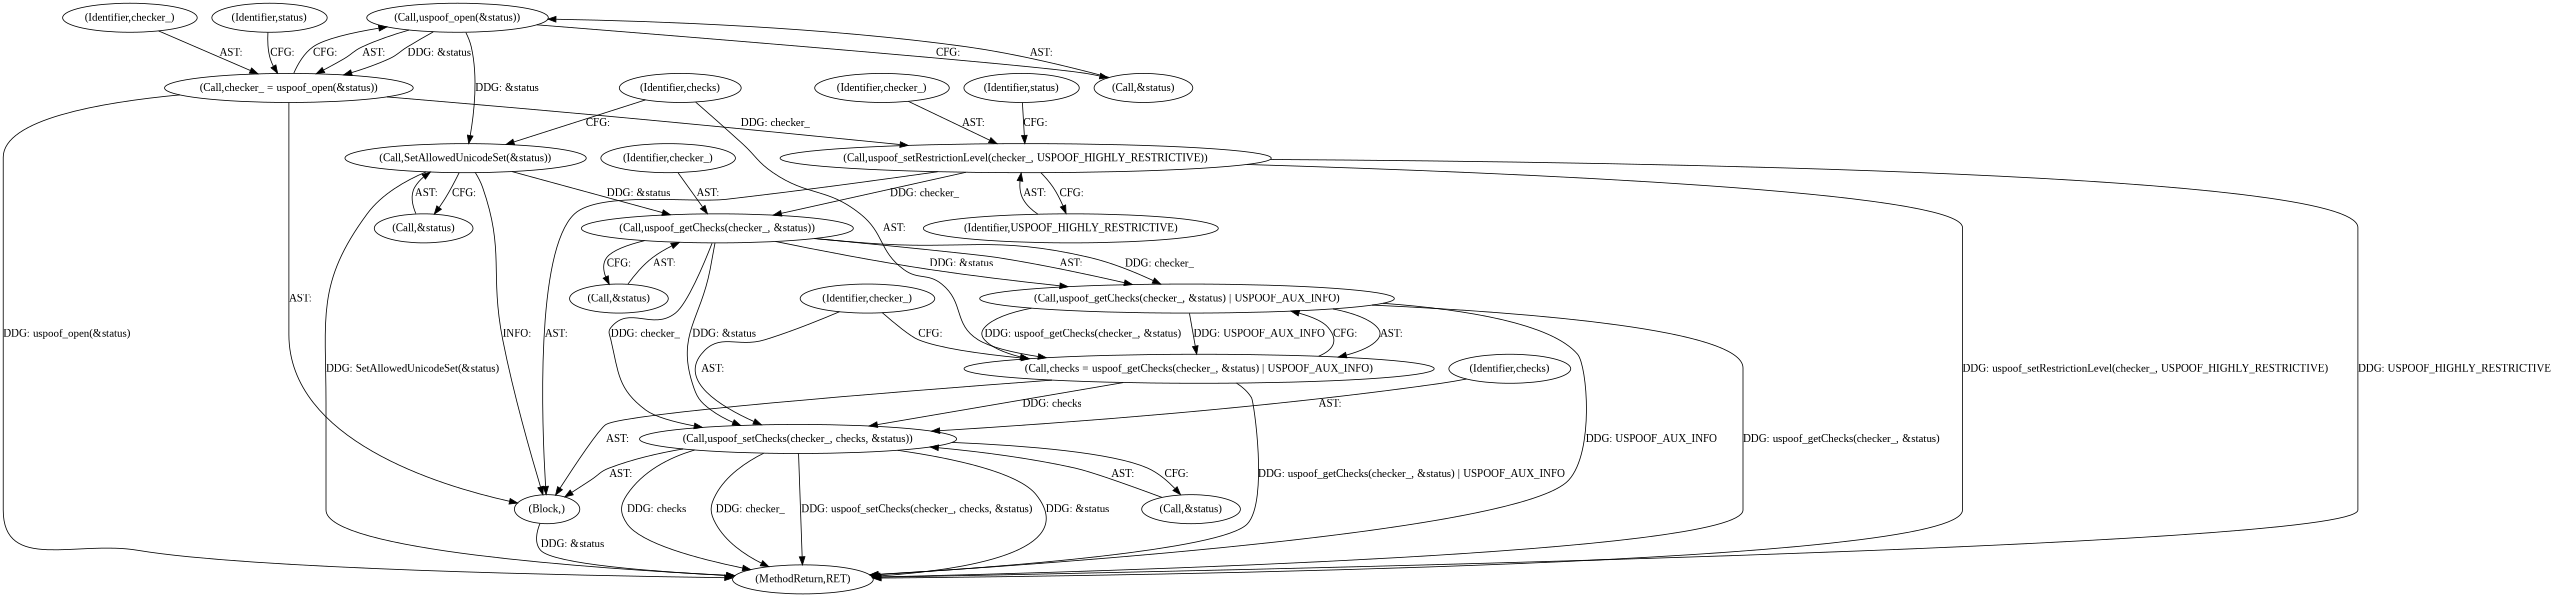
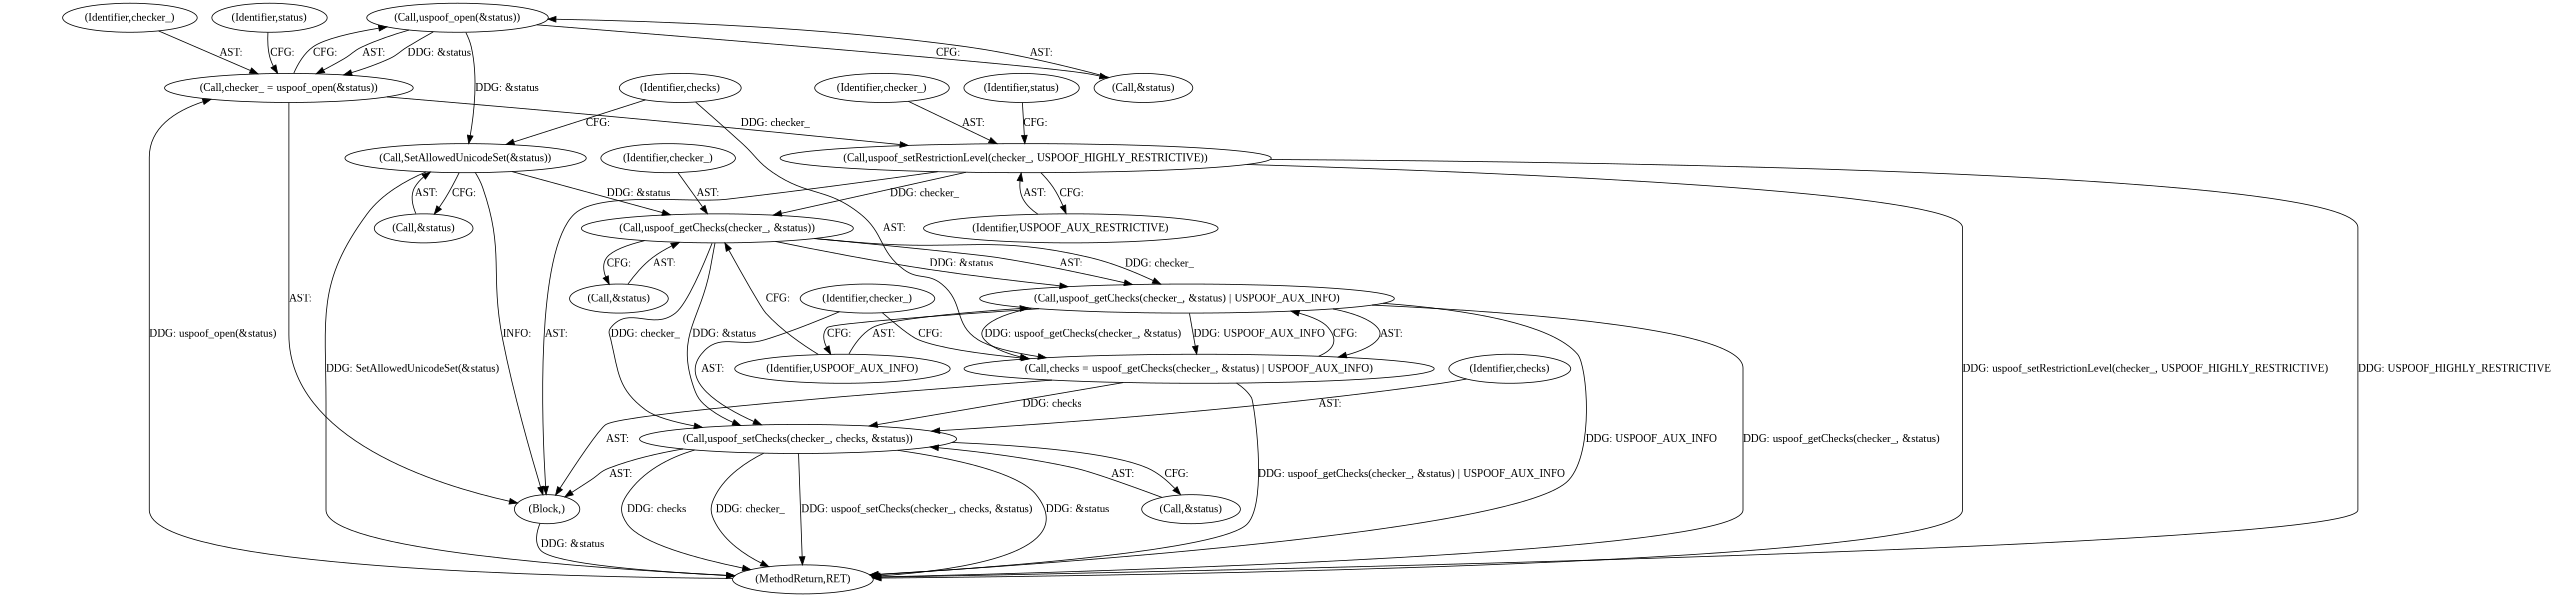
  digraph {
    fontname="Liberation Serif"
    node [fontname="Liberation Serif"]
    edge [fontname="Liberation Serif"]
    n1 [label="(Call,uspoof_open(&status))"]
    n2 [label="(Call,checker_ = uspoof_open(&status))"]
    n3 [label="(Call,SetAllowedUnicodeSet(&status))"]
    n4 [label="(Call,&status)"]
    n5 [label="(MethodReturn,RET)"]
    n6 [label="(Call,uspoof_setRestrictionLevel(checker_, USPOOF_HIGHLY_RESTRICTIVE))"]
    n7 [label="(Block,)"]
    n8 [label="(Call,uspoof_getChecks(checker_, &status))"]
    n9 [label="(Call,&status)"]
-   n10 [label="(Identifier,USPOOF_HIGHLY_RESTRICTIVE)"]
+   n10 [label="(Identifier,USPOOF_AUX_RESTRICTIVE)"]
    n11 [label="(Call,uspoof_getChecks(checker_, &status) | USPOOF_AUX_INFO)"]
    n12 [label="(Call,uspoof_setChecks(checker_, checks, &status))"]
    n13 [label="(Call,&status)"]
    n14 [label="(Call,checks = uspoof_getChecks(checker_, &status) | USPOOF_AUX_INFO)"]
+   n15 [label="(Identifier,USPOOF_AUX_INFO)"]
    n16 [label="(Call,&status)"]
    n17 [label="(Identifier,checker_)"]
    n18 [label="(Identifier,status)"]
    n19 [label="(Identifier,checker_)"]
    n20 [label="(Identifier,checker_)"]
    n21 [label="(Identifier,checks)"]
    n22 [label="(Identifier,status)"]
    n23 [label="(Identifier,checker_)"]
    n24 [label="(Identifier,checks)"]
    n1 -> n2 [label="AST: "]
    n1 -> n2 [label="DDG: &status"]
    n1 -> n3 [label="DDG: &status"]
    n1 -> n4 [label="CFG: "]
    n2 -> n1 [label="CFG: "]
-   n2 -> n5 [label="DDG: uspoof_open(&status)"]
+   n5 -> n2 [label="DDG: uspoof_open(&status)"]
    n2 -> n6 [label="DDG: checker_"]
    n2 -> n7 [label="AST: "]
    n3 -> n5 [label="DDG: SetAllowedUnicodeSet(&status)"]
    n3 -> n7 [label="INFO: "]
    n3 -> n8 [label="DDG: &status"]
    n3 -> n9 [label="CFG: "]
    n4 -> n1 [label="AST: "]
    n6 -> n5 [label="DDG: uspoof_setRestrictionLevel(checker_, USPOOF_HIGHLY_RESTRICTIVE)"]
    n6 -> n5 [label="DDG: USPOOF_HIGHLY_RESTRICTIVE"]
    n6 -> n7 [label="AST: "]
    n6 -> n8 [label="DDG: checker_"]
    n6 -> n10 [label="CFG: "]
    n7 -> n5 [label="DDG: &status"]
    n8 -> n11 [label="AST: "]
    n8 -> n11 [label="DDG: checker_"]
    n8 -> n11 [label="DDG: &status"]
    n8 -> n12 [label="DDG: checker_"]
    n8 -> n12 [label="DDG: &status"]
    n8 -> n13 [label="CFG: "]
    n9 -> n3 [label="AST: "]
    n10 -> n6 [label="AST: "]
    n11 -> n5 [label="DDG: USPOOF_AUX_INFO"]
    n11 -> n5 [label="DDG: uspoof_getChecks(checker_, &status)"]
    n11 -> n14 [label="AST: "]
    n11 -> n14 [label="DDG: uspoof_getChecks(checker_, &status)"]
    n11 -> n14 [label="DDG: USPOOF_AUX_INFO"]
+   n11 -> n15 [label="CFG: "]
    n12 -> n5 [label="DDG: checks"]
    n12 -> n5 [label="DDG: checker_"]
    n12 -> n5 [label="DDG: uspoof_setChecks(checker_, checks, &status)"]
    n12 -> n5 [label="DDG: &status"]
    n12 -> n7 [label="AST: "]
    n12 -> n16 [label="CFG: "]
    n13 -> n8 [label="AST: "]
    n14 -> n5 [label="DDG: uspoof_getChecks(checker_, &status) | USPOOF_AUX_INFO"]
    n14 -> n7 [label="AST: "]
    n14 -> n11 [label="CFG: "]
    n14 -> n12 [label="DDG: checks"]
+   n15 -> n8 [label="CFG: "]
+   n15 -> n11 [label="AST: "]
    n16 -> n12 [label="AST: "]
    n17 -> n6 [label="AST: "]
    n18 -> n6 [label="CFG: "]
    n19 -> n12 [label="AST: "]
    n19 -> n14 [label="CFG: "]
    n20 -> n2 [label="AST: "]
    n21 -> n12 [label="AST: "]
    n22 -> n2 [label="CFG: "]
    n23 -> n8 [label="AST: "]
    n24 -> n3 [label="CFG: "]
    n24 -> n14 [label="AST: "]
  }
